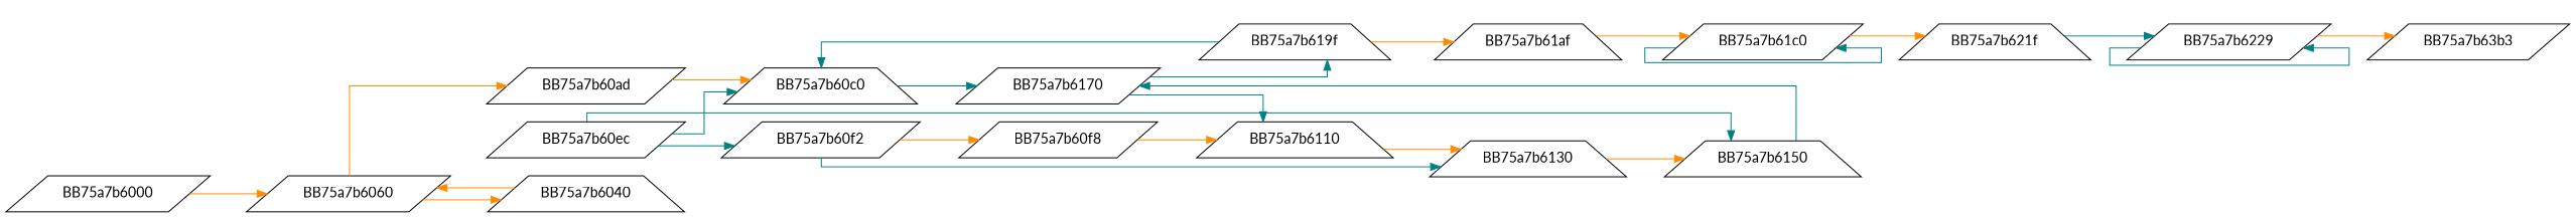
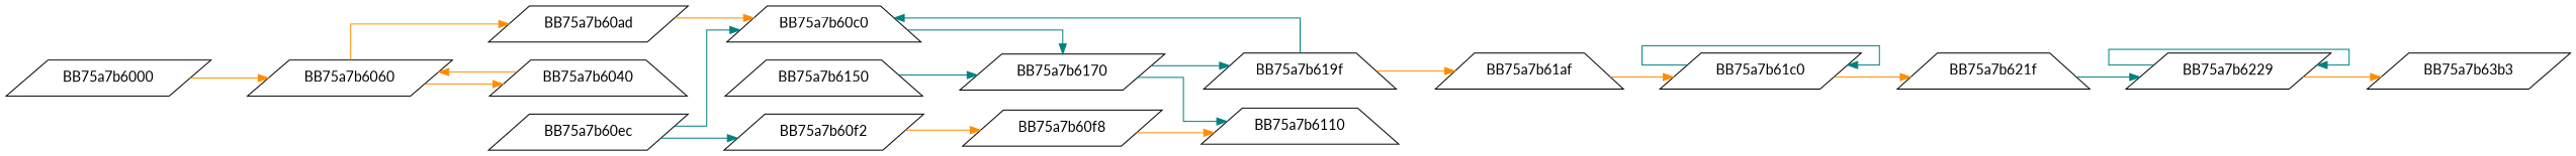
  digraph {
    fontname=Lato
    rankdir=LR
    splines=ortho
    node [fontname=Lato shape=parallelogram]
    edge [color=darkorange fontname=Lato]
    BB75a7b6000
    BB75a7b6060
    BB75a7b6040 [shape=trapezium]
    BB75a7b60ad
    BB75a7b60c0 [shape=trapezium]
    BB75a7b6170
    BB75a7b6110 [shape=trapezium]
    BB75a7b619f [shape=trapezium]
    BB75a7b60ec
    BB75a7b6150 [shape=trapezium]
    BB75a7b60f2
-   BB75a7b6130 [shape=trapezium]
    BB75a7b61af [shape=trapezium]
    BB75a7b60f8
    BB75a7b61c0
    BB75a7b621f [shape=trapezium]
    BB75a7b6229
    BB75a7b63b3
    BB75a7b6000 -> BB75a7b6060
    BB75a7b6060 -> BB75a7b6040
    BB75a7b6060 -> BB75a7b60ad
    BB75a7b6040 -> BB75a7b6060
    BB75a7b60ad -> BB75a7b60c0
    BB75a7b60c0 -> BB75a7b6170 [color=teal]
    BB75a7b6170 -> BB75a7b6110 [color=teal]
    BB75a7b6170 -> BB75a7b619f [color=teal]
-   BB75a7b6110 -> BB75a7b6130
    BB75a7b619f -> BB75a7b60c0 [color=teal]
    BB75a7b619f -> BB75a7b61af
    BB75a7b60ec -> BB75a7b60c0 [color=teal]
-   BB75a7b60ec -> BB75a7b6150 [color=teal]
    BB75a7b60ec -> BB75a7b60f2 [color=teal]
    BB75a7b6150 -> BB75a7b6170 [color=teal]
-   BB75a7b60f2 -> BB75a7b6130 [color=teal]
    BB75a7b60f2 -> BB75a7b60f8
-   BB75a7b6130 -> BB75a7b6150
    BB75a7b61af -> BB75a7b61c0
    BB75a7b60f8 -> BB75a7b6110
    BB75a7b61c0 -> BB75a7b61c0 [color=teal]
    BB75a7b61c0 -> BB75a7b621f
    BB75a7b621f -> BB75a7b6229 [color=teal]
    BB75a7b6229 -> BB75a7b6229 [color=teal]
    BB75a7b6229 -> BB75a7b63b3
  }
